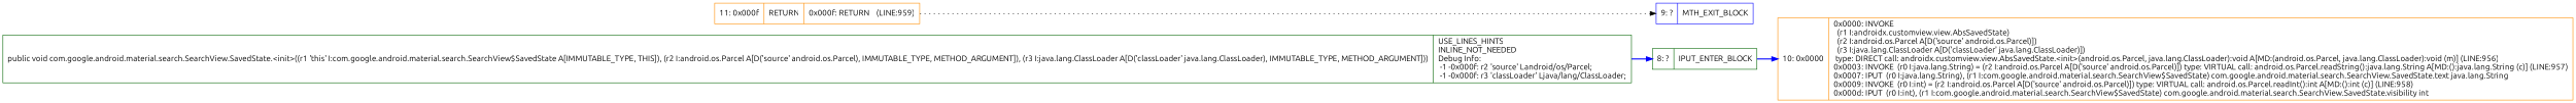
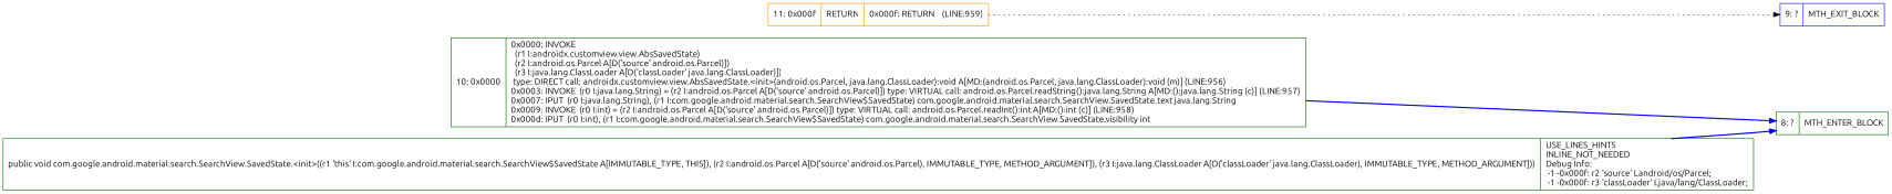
  digraph {
    fontname=Ubuntu
    rankdir=LR
    node [color=darkgreen fontname=Ubuntu shape=record]
    edge [color=blue fontname=Ubuntu style=bold]
-   n1 [label="{8\:\ ?|IPUT_ENTER_BLOCK\l}"]
-   n2 [color=darkorange label="{10\:\ 0x0000|0x0000: INVOKE  \l  (r1 I:androidx.customview.view.AbsSavedState)\l  (r2 I:android.os.Parcel A[D('source' android.os.Parcel)])\l  (r3 I:java.lang.ClassLoader A[D('classLoader' java.lang.ClassLoader)])\l type: DIRECT call: androidx.customview.view.AbsSavedState.\<init\>(android.os.Parcel, java.lang.ClassLoader):void A[MD:(android.os.Parcel, java.lang.ClassLoader):void (m)] (LINE:956)\l0x0003: INVOKE  (r0 I:java.lang.String) = (r2 I:android.os.Parcel A[D('source' android.os.Parcel)]) type: VIRTUAL call: android.os.Parcel.readString():java.lang.String A[MD:():java.lang.String (c)] (LINE:957)\l0x0007: IPUT  (r0 I:java.lang.String), (r1 I:com.google.android.material.search.SearchView$SavedState) com.google.android.material.search.SearchView.SavedState.text java.lang.String \l0x0009: INVOKE  (r0 I:int) = (r2 I:android.os.Parcel A[D('source' android.os.Parcel)]) type: VIRTUAL call: android.os.Parcel.readInt():int A[MD:():int (c)] (LINE:958)\l0x000d: IPUT  (r0 I:int), (r1 I:com.google.android.material.search.SearchView$SavedState) com.google.android.material.search.SearchView.SavedState.visibility int \l}"]
+   n1 [label="{8\:\ ?|MTH_ENTER_BLOCK\l}"]
+   n2 [label="{10\:\ 0x0000|0x0000: INVOKE  \l  (r1 I:androidx.customview.view.AbsSavedState)\l  (r2 I:android.os.Parcel A[D('source' android.os.Parcel)])\l  (r3 I:java.lang.ClassLoader A[D('classLoader' java.lang.ClassLoader)])\l type: DIRECT call: androidx.customview.view.AbsSavedState.\<init\>(android.os.Parcel, java.lang.ClassLoader):void A[MD:(android.os.Parcel, java.lang.ClassLoader):void (m)] (LINE:956)\l0x0003: INVOKE  (r0 I:java.lang.String) = (r2 I:android.os.Parcel A[D('source' android.os.Parcel)]) type: VIRTUAL call: android.os.Parcel.readString():java.lang.String A[MD:():java.lang.String (c)] (LINE:957)\l0x0007: IPUT  (r0 I:java.lang.String), (r1 I:com.google.android.material.search.SearchView$SavedState) com.google.android.material.search.SearchView.SavedState.text java.lang.String \l0x0009: INVOKE  (r0 I:int) = (r2 I:android.os.Parcel A[D('source' android.os.Parcel)]) type: VIRTUAL call: android.os.Parcel.readInt():int A[MD:():int (c)] (LINE:958)\l0x000d: IPUT  (r0 I:int), (r1 I:com.google.android.material.search.SearchView$SavedState) com.google.android.material.search.SearchView.SavedState.visibility int \l}"]
    n3 [color=darkorange label="{11\:\ 0x000f|RETURN\l|0x000f: RETURN    (LINE:959)\l}"]
    n4 [color=blue label="{9\:\ ?|MTH_EXIT_BLOCK\l}"]
    n5 [label="{public void com.google.android.material.search.SearchView.SavedState.\<init\>((r1 'this' I:com.google.android.material.search.SearchView$SavedState A[IMMUTABLE_TYPE, THIS]), (r2 I:android.os.Parcel A[D('source' android.os.Parcel), IMMUTABLE_TYPE, METHOD_ARGUMENT]), (r3 I:java.lang.ClassLoader A[D('classLoader' java.lang.ClassLoader), IMMUTABLE_TYPE, METHOD_ARGUMENT]))  | USE_LINES_HINTS\lINLINE_NOT_NEEDED\lDebug Info:\l  \-1 \-0x000f: r2 'source' Landroid\/os\/Parcel;\l  \-1 \-0x000f: r3 'classLoader' Ljava\/lang\/ClassLoader;\l}"]
-   n1 -> n2
+   n2 -> n1
    n3 -> n4 [color=black style=dotted]
    n5 -> n1
  }
